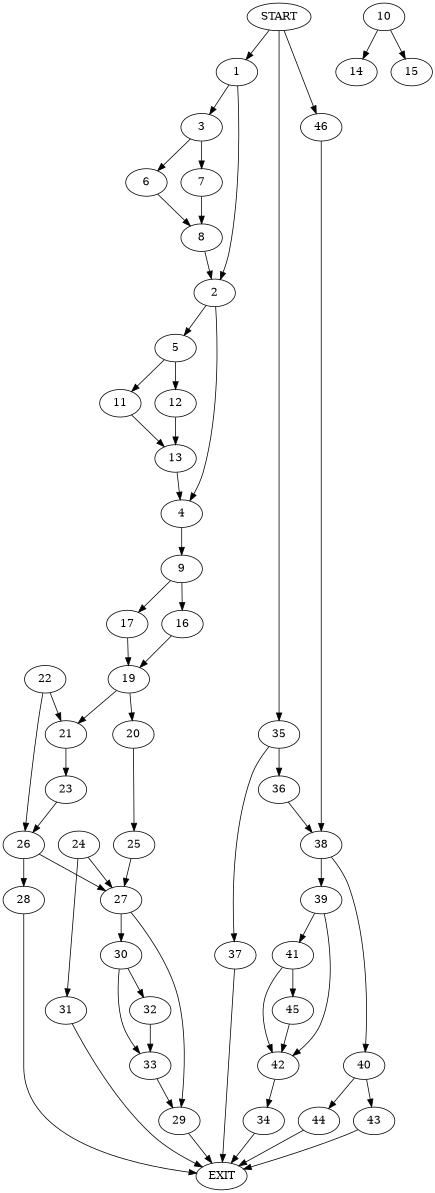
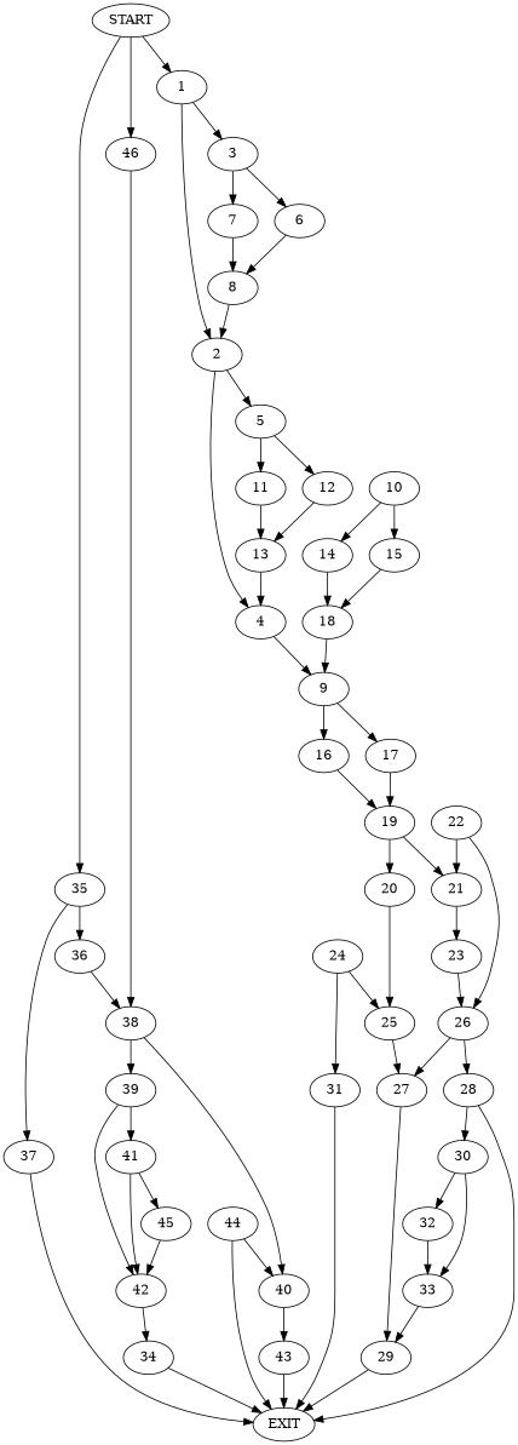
  digraph {
    n1 [label=START]
    1
    35
    46
    2
    3
    36
    37
    38
    n10 [label=EXIT]
    4
    5
    6
    7
    9
    11
    12
    8
    16
    17
    10
    14
    15
    13
    19
+   18
    20
    21
    25
    23
    24
    31
    27
    22
    26
    28
    29
    30
    32
    33
    34
    39
    40
    41
    42
    43
    44
    45
    n1 -> 1
    n1 -> 35
    n1 -> 46
    1 -> 2
    1 -> 3
    35 -> 36
    35 -> 37
    46 -> 38
    2 -> 4
    2 -> 5
    3 -> 6
    3 -> 7
    36 -> 38
    37 -> n10
    38 -> 39
    38 -> 40
    4 -> 9
    5 -> 11
    5 -> 12
    6 -> 8
    7 -> 8
    9 -> 16
    9 -> 17
    11 -> 13
    12 -> 13
    8 -> 2
    16 -> 19
    17 -> 19
    10 -> 14
    10 -> 15
+   14 -> 18
+   15 -> 18
    13 -> 4
    19 -> 20
    19 -> 21
+   18 -> 9
    20 -> 25
    21 -> 23
    25 -> 27
    23 -> 26
-   24 -> 27
+   24 -> 25
    24 -> 31
    31 -> n10
    27 -> 29
-   27 -> 30
+   28 -> 30
    22 -> 21
    22 -> 26
    26 -> 27
    26 -> 28
    28 -> n10
    29 -> n10
    30 -> 32
    30 -> 33
    32 -> 33
    33 -> 29
    34 -> n10
    39 -> 41
    39 -> 42
    40 -> 43
-   40 -> 44
+   44 -> 40
    41 -> 42
    41 -> 45
    42 -> 34
    43 -> n10
    44 -> n10
    45 -> 42
  }
